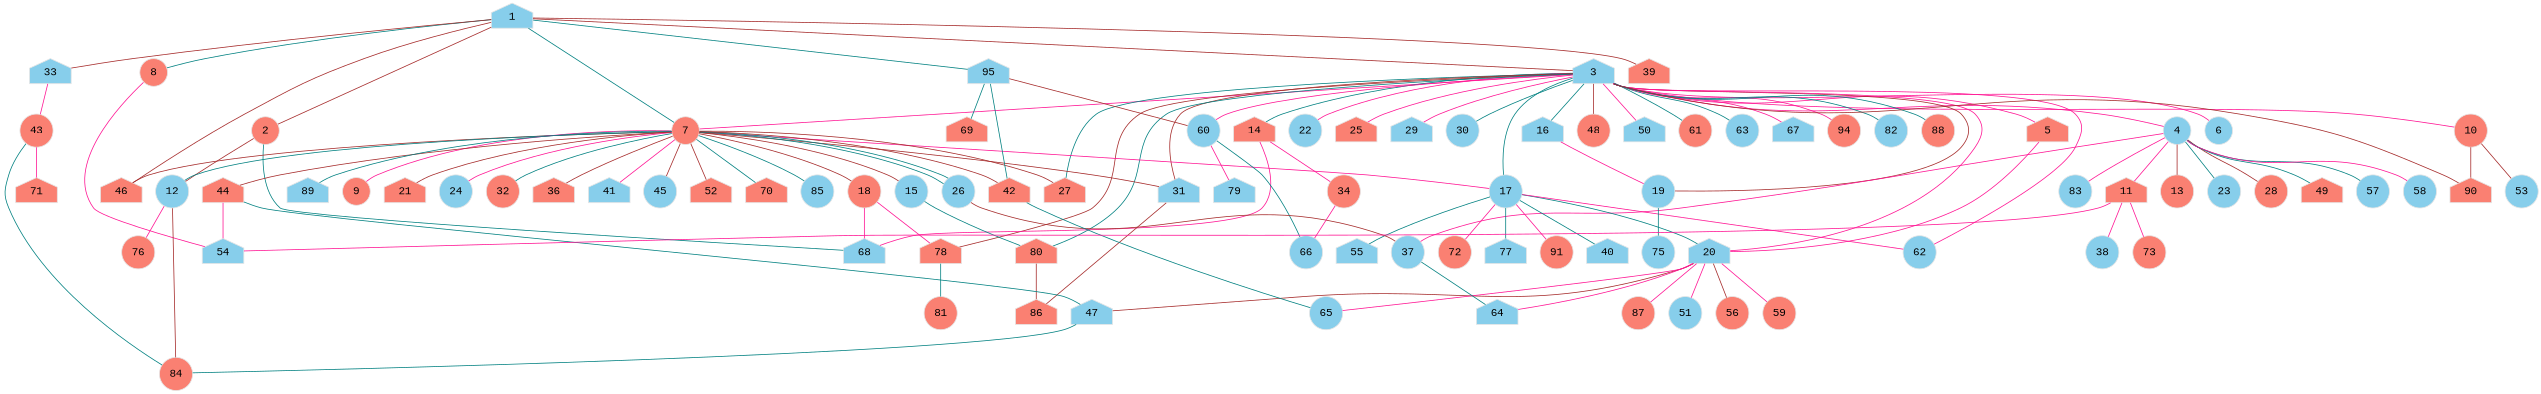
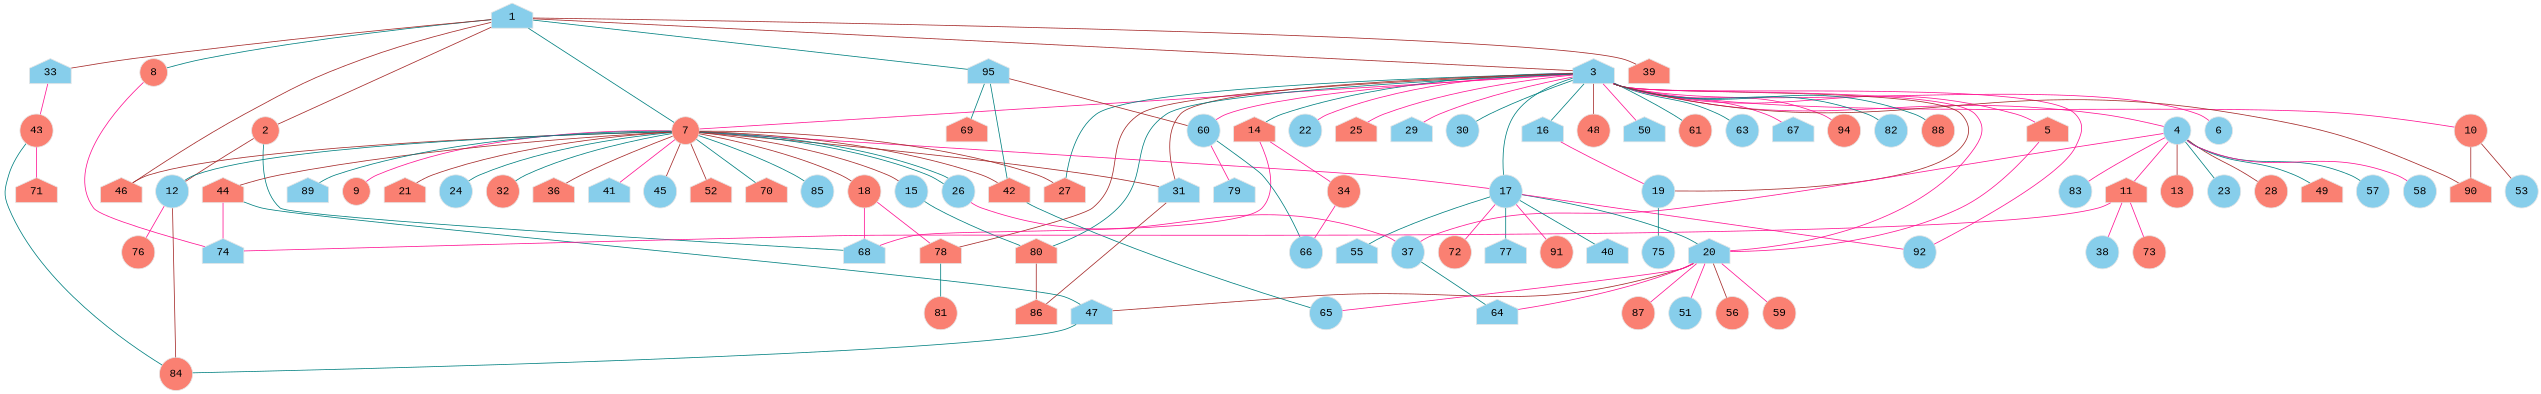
  graph {
    fontname="Liberation Mono"
    node [color=gray90 fillcolor=skyblue fontname="Liberation Mono" shape=circle style=filled]
    edge [color=deeppink fontname="Liberation Mono"]
    1 [shape=house]
    2 [fillcolor=salmon]
    3 [shape=house]
    7 [fillcolor=salmon]
    8 [fillcolor=salmon]
    33 [shape=house]
    n7 [label=95 shape=house]
    39 [fillcolor=salmon shape=house]
    46 [fillcolor=salmon shape=house]
    12
    68 [shape=house]
    4
    5 [fillcolor=salmon shape=house]
    6
    10 [fillcolor=salmon]
    14 [fillcolor=salmon shape=house]
    16 [shape=house]
    17
    19
    20 [shape=house]
    22
    25 [fillcolor=salmon shape=house]
    27 [fillcolor=salmon shape=house]
    29 [shape=house]
    30
    31 [shape=house]
    48 [fillcolor=salmon]
    50 [shape=house]
    60
    61 [fillcolor=salmon]
-   62
+   62 [label=92]
    63
    67 [shape=house]
    n34 [fillcolor=salmon label=94]
    78 [fillcolor=salmon shape=house]
    80 [fillcolor=salmon shape=house]
    82
    88 [fillcolor=salmon]
    90 [fillcolor=salmon shape=house]
    9 [fillcolor=salmon]
    15
    18 [fillcolor=salmon]
    21 [fillcolor=salmon shape=house]
    24
    26
    32 [fillcolor=salmon]
    36 [fillcolor=salmon shape=house]
    41 [shape=house]
    42 [fillcolor=salmon shape=house]
    44 [fillcolor=salmon shape=house]
    45
    52 [fillcolor=salmon shape=house]
    70 [fillcolor=salmon shape=house]
    85
    89 [shape=house]
-   54 [shape=house]
+   54 [shape=house label=74]
    43 [fillcolor=salmon]
    69 [fillcolor=salmon shape=house]
    76 [fillcolor=salmon]
    84 [fillcolor=salmon]
    11 [fillcolor=salmon shape=house]
    13 [fillcolor=salmon]
    23
    28 [fillcolor=salmon]
    37
    49 [fillcolor=salmon shape=house]
    57
    58
    83
    53
    34 [fillcolor=salmon]
    40 [shape=house]
    55 [shape=house]
    72 [fillcolor=salmon]
    77 [shape=house]
    91 [fillcolor=salmon]
    75
    47 [shape=house]
    51
    56 [fillcolor=salmon]
    59 [fillcolor=salmon]
    64 [shape=house]
    65
    87 [fillcolor=salmon]
    86 [fillcolor=salmon shape=house]
    66
    79 [shape=house]
    81 [fillcolor=salmon]
    38
    73 [fillcolor=salmon]
    71 [fillcolor=salmon shape=house]
    1 -- 2 [color=brown]
    1 -- 3 [color=brown]
    1 -- 7 [color=teal]
    1 -- 8 [color=teal]
    1 -- 33 [color=brown]
    1 -- n7 [color=teal]
    1 -- 39 [color=brown]
    1 -- 46 [color=brown]
    2 -- 12 [color=brown]
    2 -- 68 [color=teal]
    3 -- 7
    3 -- 4
    3 -- 5
    3 -- 6
    3 -- 10
    3 -- 14 [color=teal]
    3 -- 16 [color=teal]
    3 -- 17 [color=teal]
    3 -- 19 [color=brown]
    3 -- 20
    3 -- 22
    3 -- 25
    3 -- 27 [color=teal]
    3 -- 29
    3 -- 30 [color=teal]
    3 -- 31 [color=brown]
    3 -- 48 [color=brown]
    3 -- 50
    3 -- 60
    3 -- 61 [color=teal]
    3 -- 62
    3 -- 63 [color=teal]
    3 -- 67
    3 -- n34
    3 -- 78 [color=brown]
    3 -- 80 [color=teal]
    3 -- 82 [color=teal]
    3 -- 88 [color=teal]
    3 -- 90 [color=brown]
    7 -- 46 [color=brown]
    7 -- 12 [color=teal]
    7 -- 17
    7 -- 27 [color=brown]
    7 -- 31 [color=brown]
    7 -- 9
    7 -- 15 [color=brown]
    7 -- 18 [color=brown]
    7 -- 21 [color=brown]
-   7 -- 24
+   7 -- 24 [color=teal]
    7 -- 26 [color=teal]
    7 -- 26 [color=teal]
    7 -- 32 [color=teal]
    7 -- 36 [color=brown]
    7 -- 41
    7 -- 42 [color=brown]
    7 -- 44 [color=brown]
    7 -- 45 [color=brown]
    7 -- 52 [color=brown]
    7 -- 70 [color=teal]
    7 -- 85 [color=teal]
    7 -- 89 [color=teal]
    8 -- 54
    33 -- 43
    n7 -- 60 [color=brown]
    n7 -- 42 [color=teal]
    n7 -- 69 [color=teal]
    12 -- 76
    12 -- 84 [color=brown]
    4 -- 11
    4 -- 13 [color=brown]
    4 -- 23 [color=teal]
    4 -- 28 [color=brown]
    4 -- 37
    4 -- 49 [color=teal]
    4 -- 57 [color=teal]
    4 -- 58
    4 -- 83
    5 -- 20
    10 -- 90 [color=brown]
    10 -- 53 [color=brown]
    14 -- 68
    14 -- 34
    16 -- 19
    17 -- 20 [color=teal]
    17 -- 62
    17 -- 40 [color=teal]
    17 -- 55 [color=teal]
    17 -- 72
    17 -- 77 [color=teal]
    17 -- 91
    19 -- 75 [color=teal]
    20 -- 47 [color=brown]
    20 -- 51
    20 -- 56 [color=brown]
    20 -- 59
    20 -- 64
    20 -- 65
    20 -- 87
    31 -- 86 [color=brown]
    60 -- 66 [color=teal]
    60 -- 79
    78 -- 81 [color=teal]
    80 -- 86 [color=brown]
    15 -- 80 [color=teal]
    18 -- 68
    18 -- 78
-   26 -- 37 [color=brown]
+   26 -- 37
    42 -- 65 [color=teal]
    44 -- 54
    44 -- 47 [color=teal]
    43 -- 84 [color=teal]
    43 -- 71
    11 -- 54
    11 -- 38
    11 -- 73
    37 -- 64 [color=teal]
    34 -- 66
    47 -- 84 [color=teal]
  }
